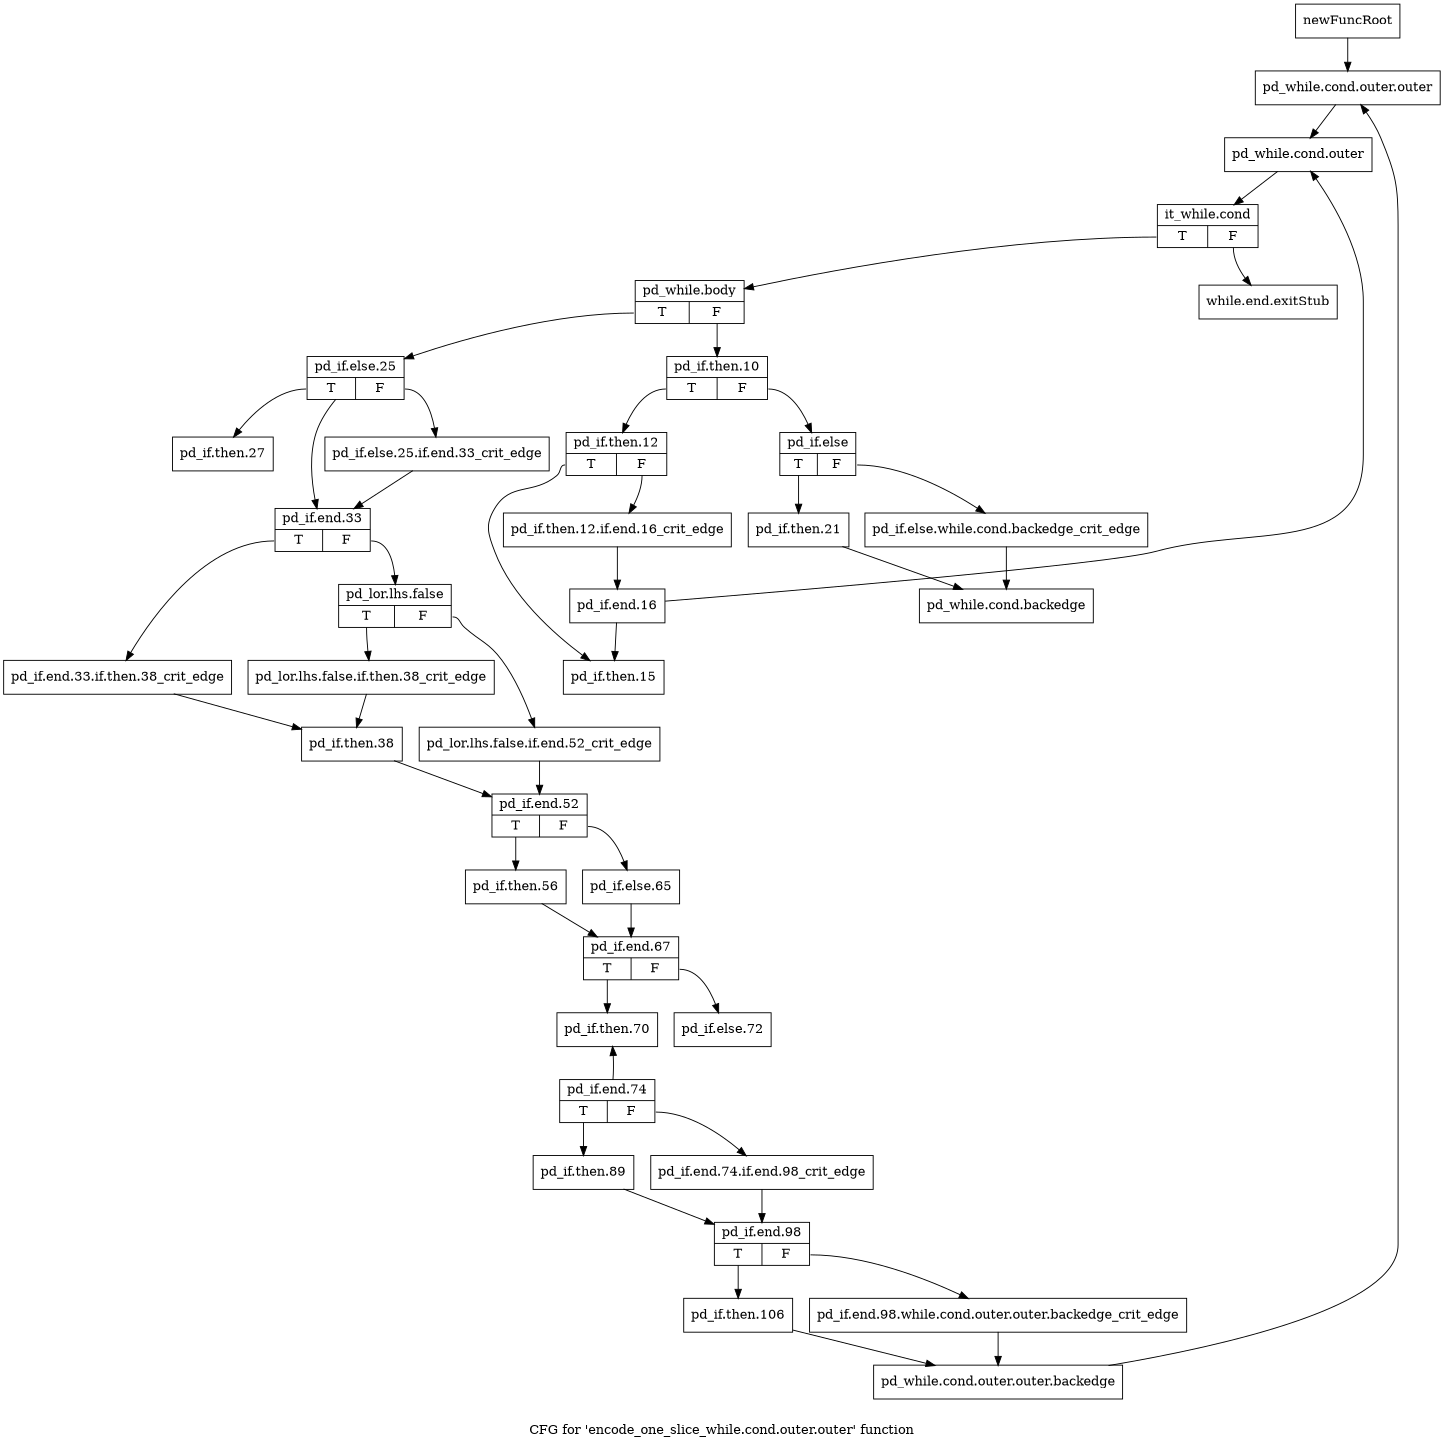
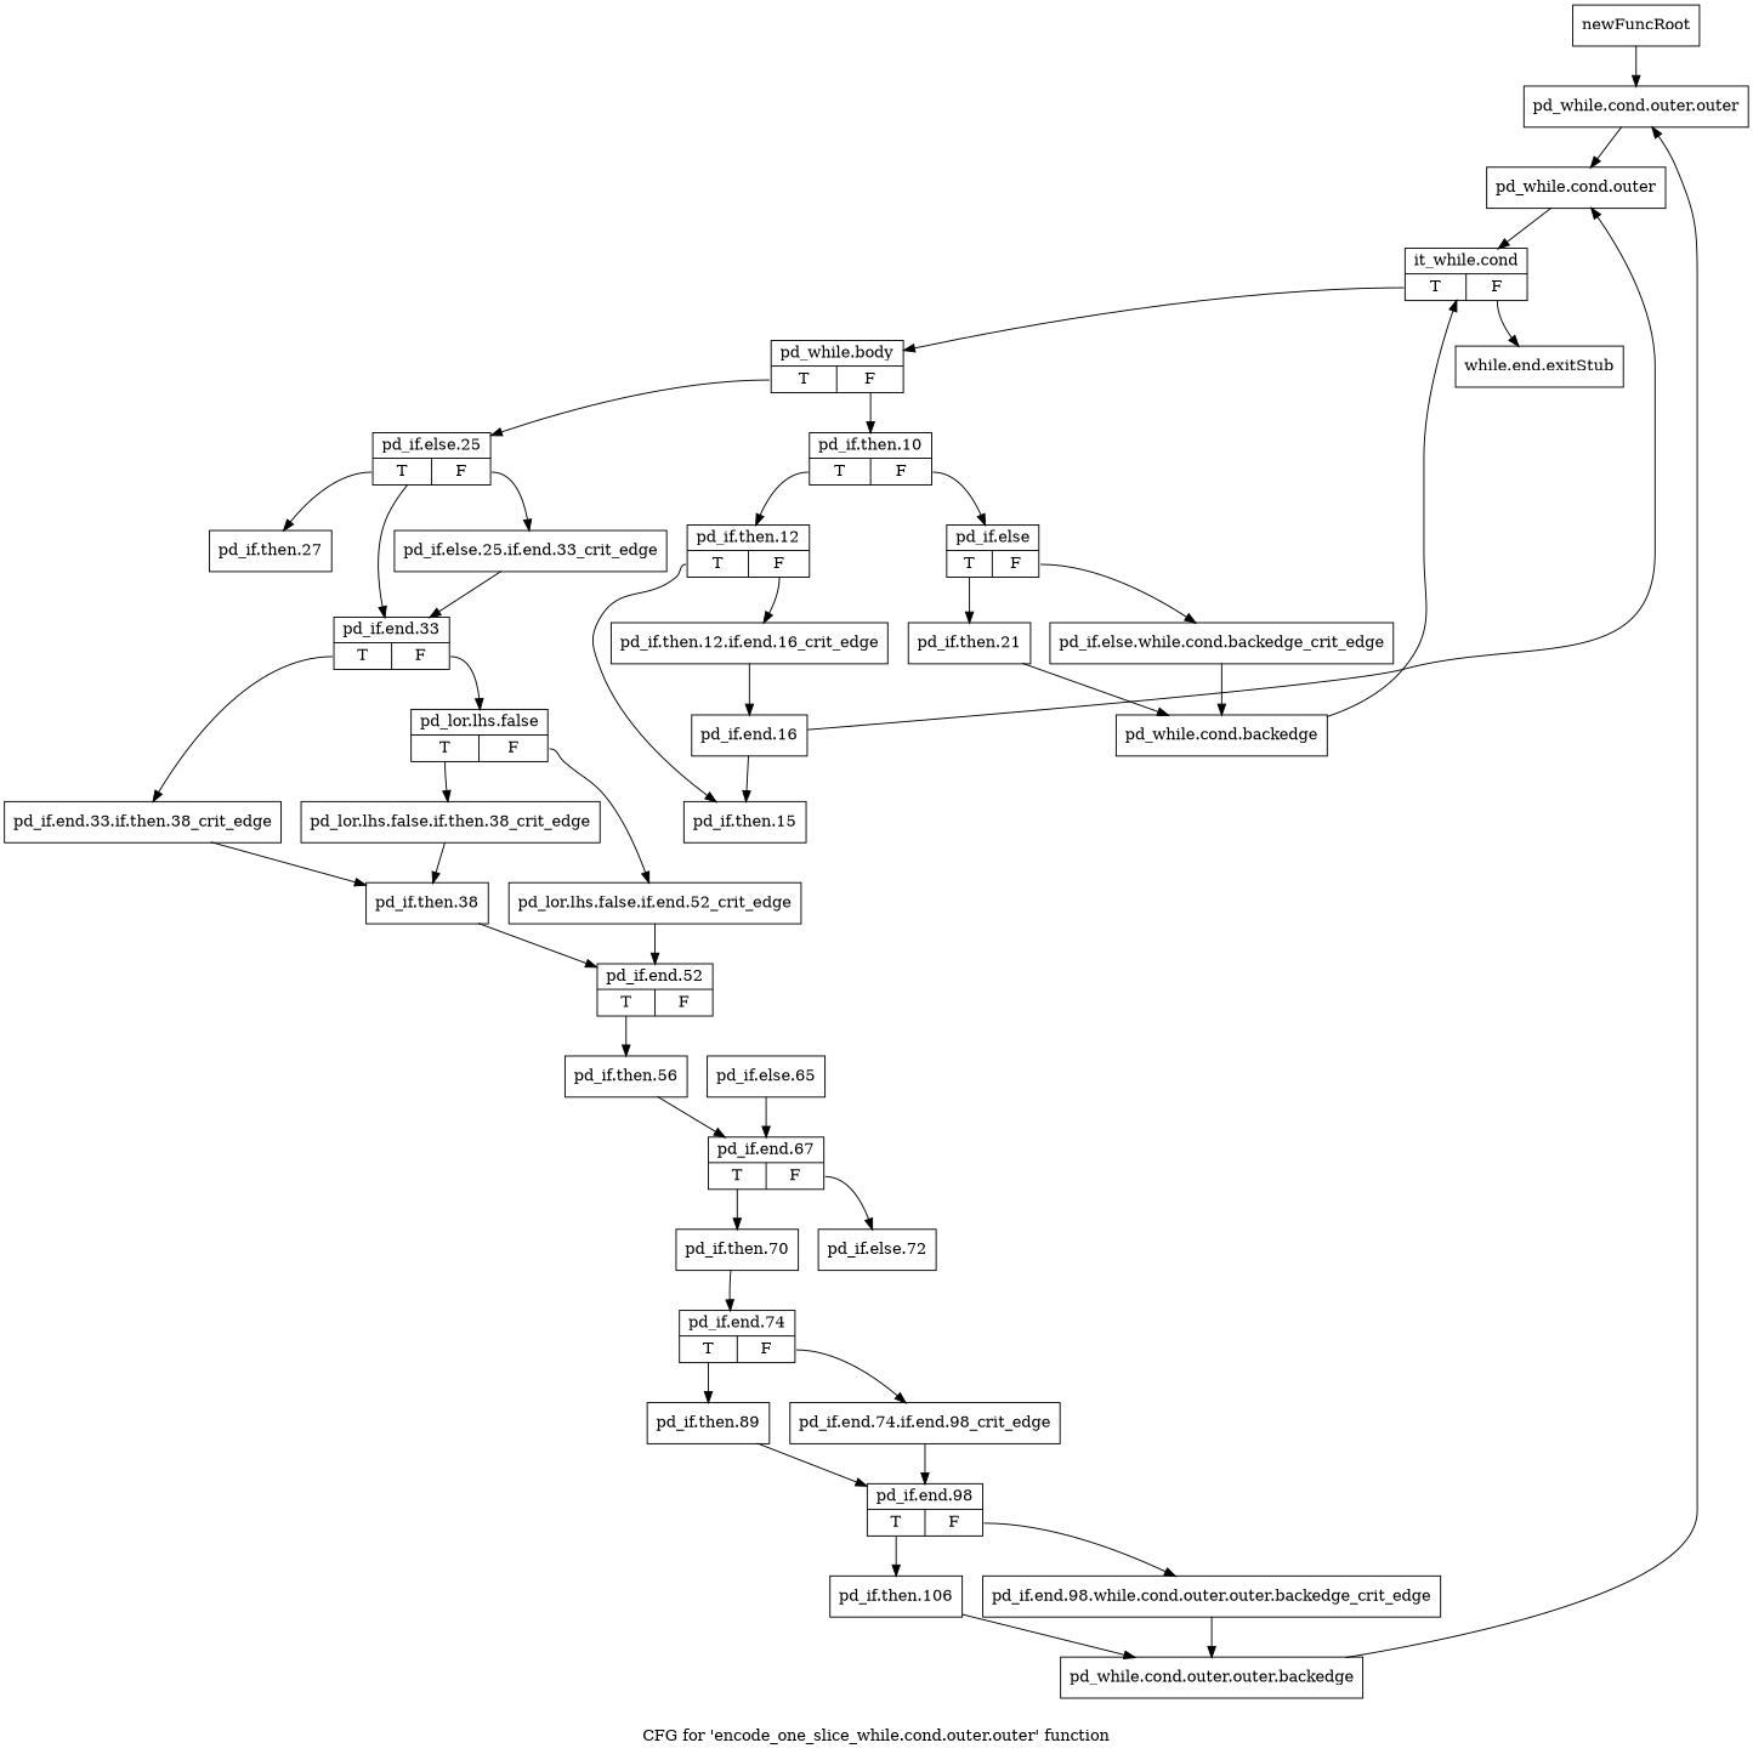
  digraph {
    label="CFG for 'encode_one_slice_while.cond.outer.outer' function"
    node [shape=record]
    n1 [label="{newFuncRoot}"]
    n2 [label="{pd_while.cond.outer.outer}"]
    n3 [label="{pd_while.cond.outer}"]
    n4 [label="{it_while.cond|{<s0>T|<s1>F}}"]
    n5 [label="{while.end.exitStub}"]
    n6 [label="{pd_while.body|{<s0>T|<s1>F}}"]
    n7 [label="{pd_if.else.25|{<s0>T|<s1>F}}"]
    n8 [label="{pd_if.then.10|{<s0>T|<s1>F}}"]
    n9 [label="{pd_if.then.27}"]
    n10 [label="{pd_if.else.25.if.end.33_crit_edge}"]
    n11 [label="{pd_if.end.33|{<s0>T|<s1>F}}"]
    n12 [label="{pd_if.then.12|{<s0>T|<s1>F}}"]
    n13 [label="{pd_if.else|{<s0>T|<s1>F}}"]
    n14 [label="{pd_if.then.15}"]
    n15 [label="{pd_if.then.12.if.end.16_crit_edge}"]
    n16 [label="{pd_if.then.21}"]
    n17 [label="{pd_if.else.while.cond.backedge_crit_edge}"]
    n18 [label="{pd_if.end.16}"]
    n19 [label="{pd_while.cond.backedge}"]
    n20 [label="{pd_if.end.33.if.then.38_crit_edge}"]
    n21 [label="{pd_lor.lhs.false|{<s0>T|<s1>F}}"]
    n22 [label="{pd_if.then.38}"]
    n23 [label="{pd_lor.lhs.false.if.then.38_crit_edge}"]
    n24 [label="{pd_lor.lhs.false.if.end.52_crit_edge}"]
    n25 [label="{pd_if.end.52|{<s0>T|<s1>F}}"]
    n26 [label="{pd_if.then.56}"]
    n27 [label="{pd_if.else.65}"]
    n28 [label="{pd_if.end.67|{<s0>T|<s1>F}}"]
    n29 [label="{pd_if.then.70}"]
    n30 [label="{pd_if.else.72}"]
    n31 [label="{pd_if.end.74|{<s0>T|<s1>F}}"]
    n32 [label="{pd_if.then.89}"]
    n33 [label="{pd_if.end.74.if.end.98_crit_edge}"]
    n34 [label="{pd_if.end.98|{<s0>T|<s1>F}}"]
    n35 [label="{pd_if.then.106}"]
    n36 [label="{pd_if.end.98.while.cond.outer.outer.backedge_crit_edge}"]
    n37 [label="{pd_while.cond.outer.outer.backedge}"]
    n1 -> n2
    n2 -> n3
    n3 -> n4
    n4 -> n5 [tailport=s1]
    n4 -> n6 [tailport=s0]
    n6 -> n7 [tailport=s0]
    n6 -> n8 [tailport=s1]
    n7 -> n9 [tailport=s0]
    n7 -> n10 [tailport=s1]
    n7 -> n11
    n8 -> n12 [tailport=s0]
    n8 -> n13 [tailport=s1]
    n10 -> n11
    n11 -> n20 [tailport=s0]
    n11 -> n21 [tailport=s1]
    n12 -> n14 [tailport=s0]
    n12 -> n15 [tailport=s1]
    n13 -> n16 [tailport=s0]
    n13 -> n17 [tailport=s1]
    n15 -> n18
    n16 -> n19
    n17 -> n19
    n18 -> n3
    n18 -> n14
+   n19 -> n4
    n20 -> n22
    n21 -> n23 [tailport=s0]
    n21 -> n24 [tailport=s1]
    n22 -> n25
    n23 -> n22
    n24 -> n25
    n25 -> n26 [tailport=s0]
-   n25 -> n27 [tailport=s1]
    n26 -> n28
    n27 -> n28
    n28 -> n29 [tailport=s0]
    n28 -> n30 [tailport=s1]
-   n31 -> n29
+   n29 -> n31
    n31 -> n32 [tailport=s0]
    n31 -> n33 [tailport=s1]
    n32 -> n34
    n33 -> n34
    n34 -> n35 [tailport=s0]
    n34 -> n36 [tailport=s1]
    n35 -> n37
    n36 -> n37
    n37 -> n2
  }
